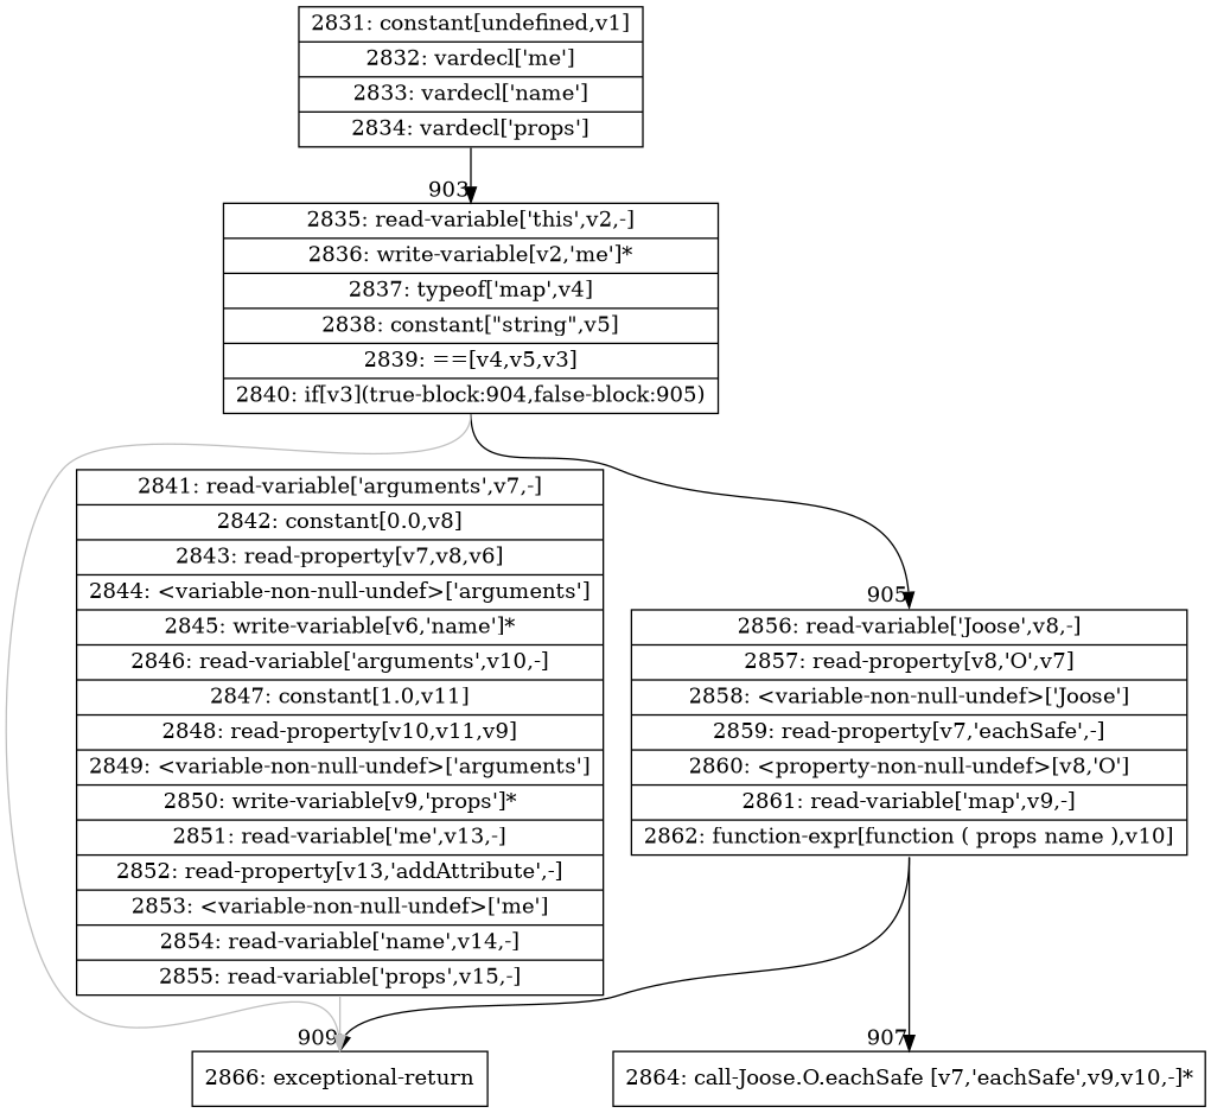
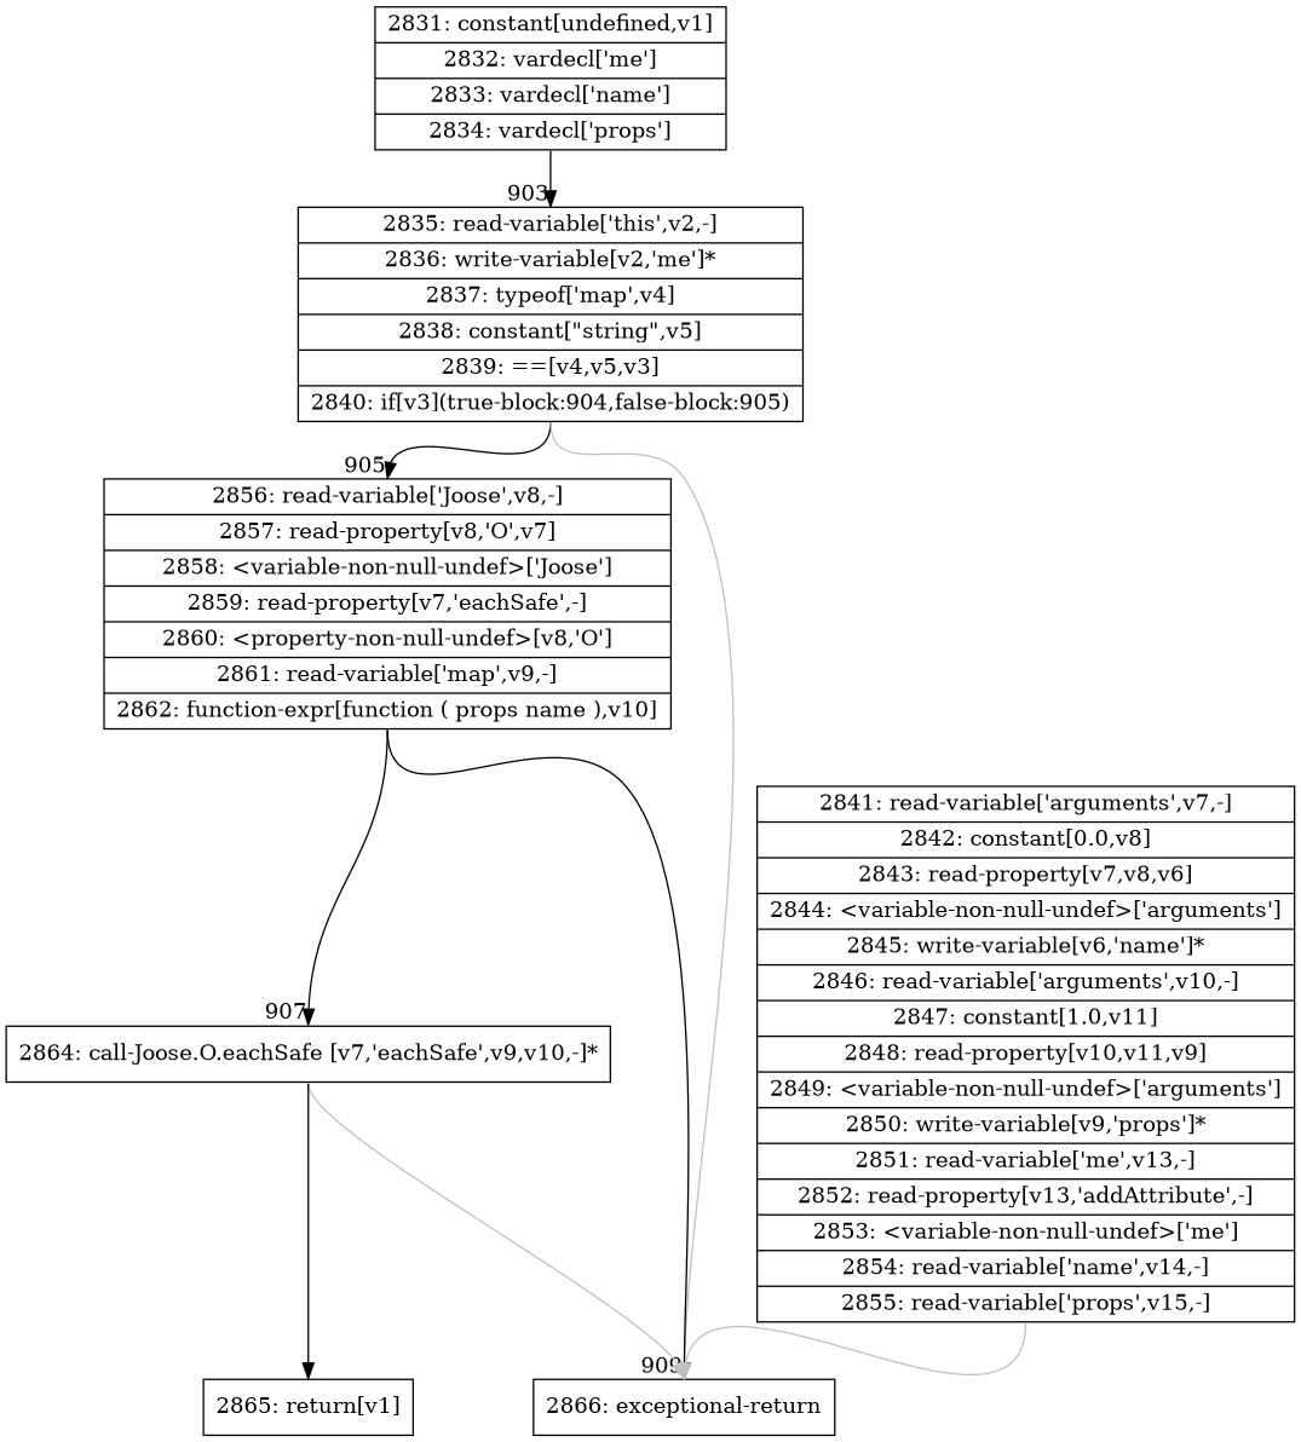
  digraph {
    rankdir=TD
    node [shape=record]
    edge [headport=n tailport=s]
    n1 [label="{2831: constant[undefined,v1]|2832: vardecl['me']|2833: vardecl['name']|2834: vardecl['props']}"]
    n2 [label="{2835: read-variable['this',v2,-]|2836: write-variable[v2,'me']*|2837: typeof['map',v4]|2838: constant[\"string\",v5]|2839: ==[v4,v5,v3]|2840: if[v3](true-block:904,false-block:905)}"]
    n3 [label="{2856: read-variable['Joose',v8,-]|2857: read-property[v8,'O',v7]|2858: \<variable-non-null-undef\>['Joose']|2859: read-property[v7,'eachSafe',-]|2860: \<property-non-null-undef\>[v8,'O']|2861: read-variable['map',v9,-]|2862: function-expr[function ( props name ),v10]}"]
    n4 [label="{2866: exceptional-return}"]
    n5 [label="{2841: read-variable['arguments',v7,-]|2842: constant[0.0,v8]|2843: read-property[v7,v8,v6]|2844: \<variable-non-null-undef\>['arguments']|2845: write-variable[v6,'name']*|2846: read-variable['arguments',v10,-]|2847: constant[1.0,v11]|2848: read-property[v10,v11,v9]|2849: \<variable-non-null-undef\>['arguments']|2850: write-variable[v9,'props']*|2851: read-variable['me',v13,-]|2852: read-property[v13,'addAttribute',-]|2853: \<variable-non-null-undef\>['me']|2854: read-variable['name',v14,-]|2855: read-variable['props',v15,-]}"]
    n6 [label="{2864: call-Joose.O.eachSafe [v7,'eachSafe',v9,v10,-]*}"]
+   n7 [label="{2865: return[v1]}"]
    n1 -> n2 [headlabel="      903"]
    n2 -> n3 [headlabel="      905"]
    n2 -> n4 [color=gray headlabel="      909"]
    n3 -> n4 [color=black]
    n3 -> n6 [headlabel="      907"]
    n5 -> n4 [color=gray]
+   n6 -> n4 [color=gray]
+   n6 -> n7
  }
